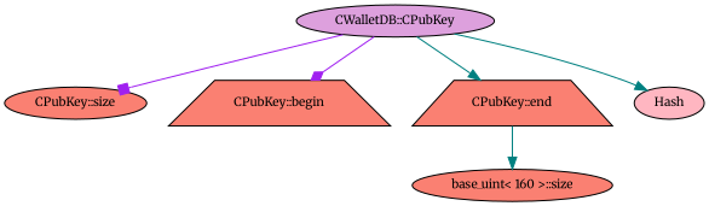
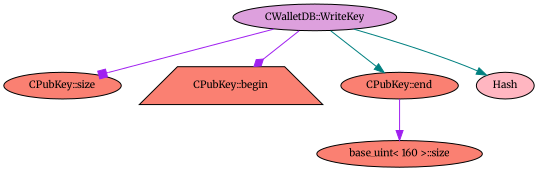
  digraph {
    fontname=Merriweather
    rankdir=TB
    node [color=black fillcolor=salmon fontname=Merriweather fontsize=10 shape=ellipse style=filled]
    edge [arrowhead=normal color=teal fontname=Merriweather fontsize=10 labelfontname=Helvetica labelfontsize=10 style=solid]
-   n1 [fillcolor=plum fontcolor=black height=0.2 label="CWalletDB::CPubKey" width=0.4]
+   n1 [fillcolor=plum fontcolor=black height=0.2 label="CWalletDB::WriteKey" width=0.4]
    n2 [height=0.2 label="CPubKey::size" width=0.4]
    n3 [height=0.2 label="CPubKey::begin" shape=trapezium width=0.4]
-   n4 [height=0.2 label="CPubKey::end" shape=trapezium width=0.4]
+   n4 [height=0.2 label="CPubKey::end" width=0.4]
    n5 [fillcolor=lightpink height=0.2 label=Hash width=0.4]
    n6 [height=0.2 label="base_uint\< 160 \>::size" width=0.4]
    n1 -> n2 [arrowhead=box color=purple]
    n1 -> n3 [arrowhead=diamond color=purple]
    n1 -> n4
    n1 -> n5
-   n4 -> n6
+   n4 -> n6 [color=purple]
  }
